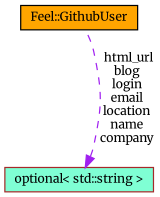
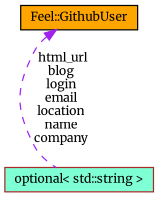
  digraph {
    fontname=Merriweather
    node [fontname=Merriweather fontsize=10 shape=record style=filled]
    n1 [color=black fillcolor=orange fontcolor=black height=0.2 label="Feel::GithubUser" width=0.4]
    n2 [color=brown fillcolor=aquamarine height=0.2 label="optional\< std::string \>" width=0.4]
-   n2 -> n1 [color=purple dir=back fontname=Merriweather fontsize=10 label=" html_url\nblog\nlogin\nemail\nlocation\nname\ncompany" labelfontname=Helvetica labelfontsize=10 style=dashed]
+   n1 -> n2 [color=purple dir=back fontname=Merriweather fontsize=10 label=" html_url\nblog\nlogin\nemail\nlocation\nname\ncompany" labelfontname=Helvetica labelfontsize=10 style=dashed]
  }
